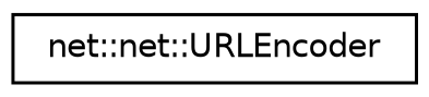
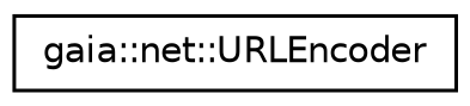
  digraph {
    rankdir=LR
-   n1 [color=black fillcolor=white fontname=Helvetica fontsize=10 height=0.2 label="net::net::URLEncoder" shape=record style=filled width=0.4]
+   n1 [color=black fillcolor=white fontname=Helvetica fontsize=10 height=0.2 label="gaia::net::URLEncoder" shape=record style=filled width=0.4]
  }
